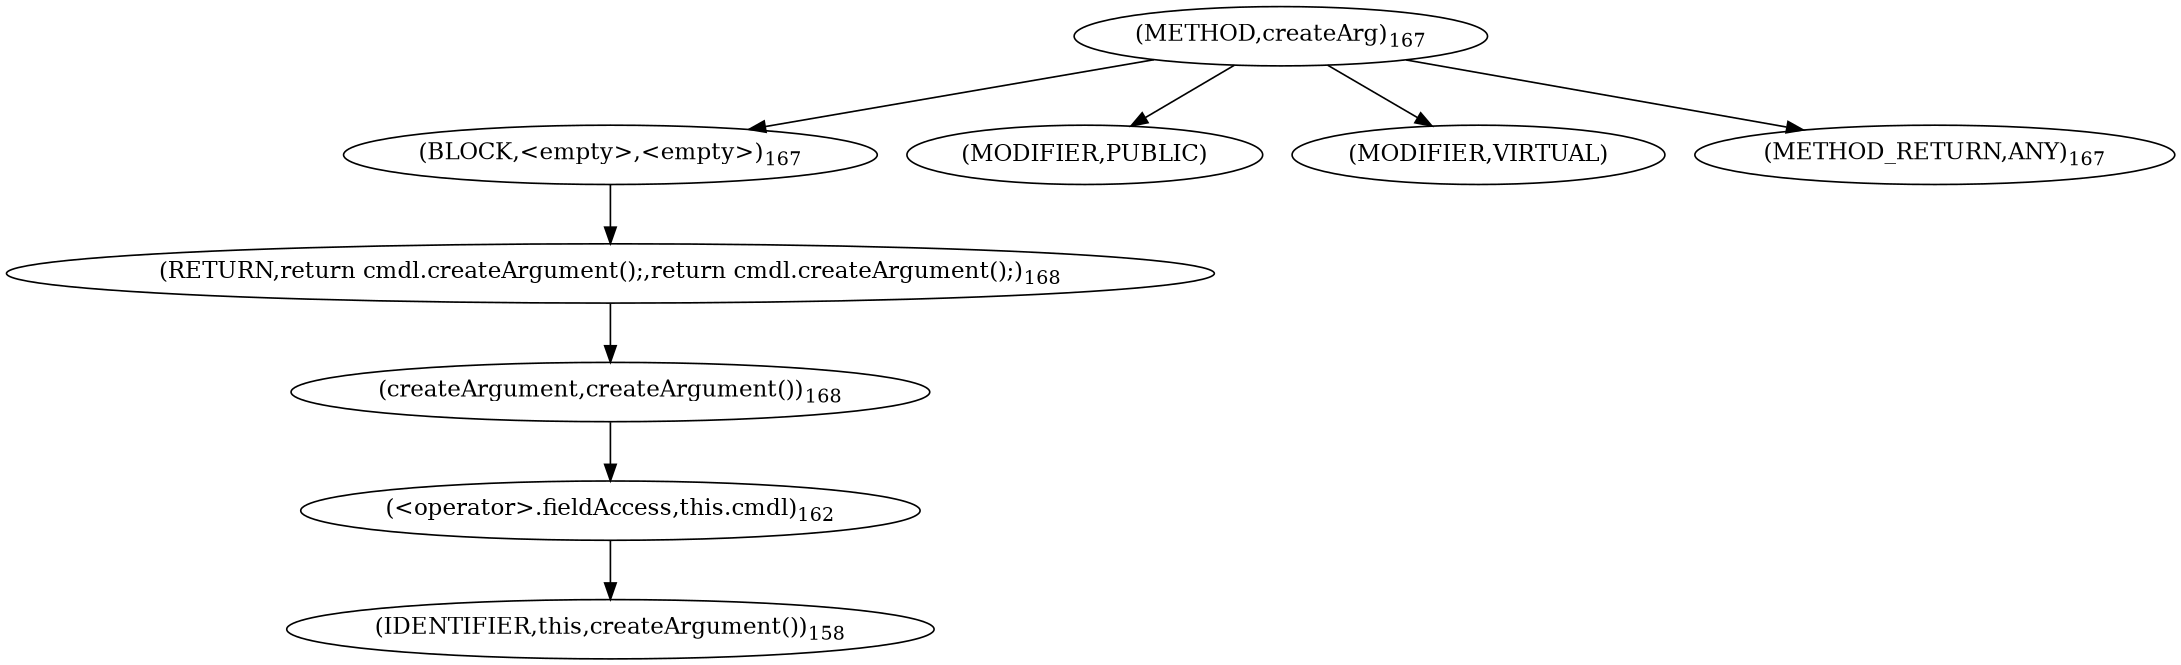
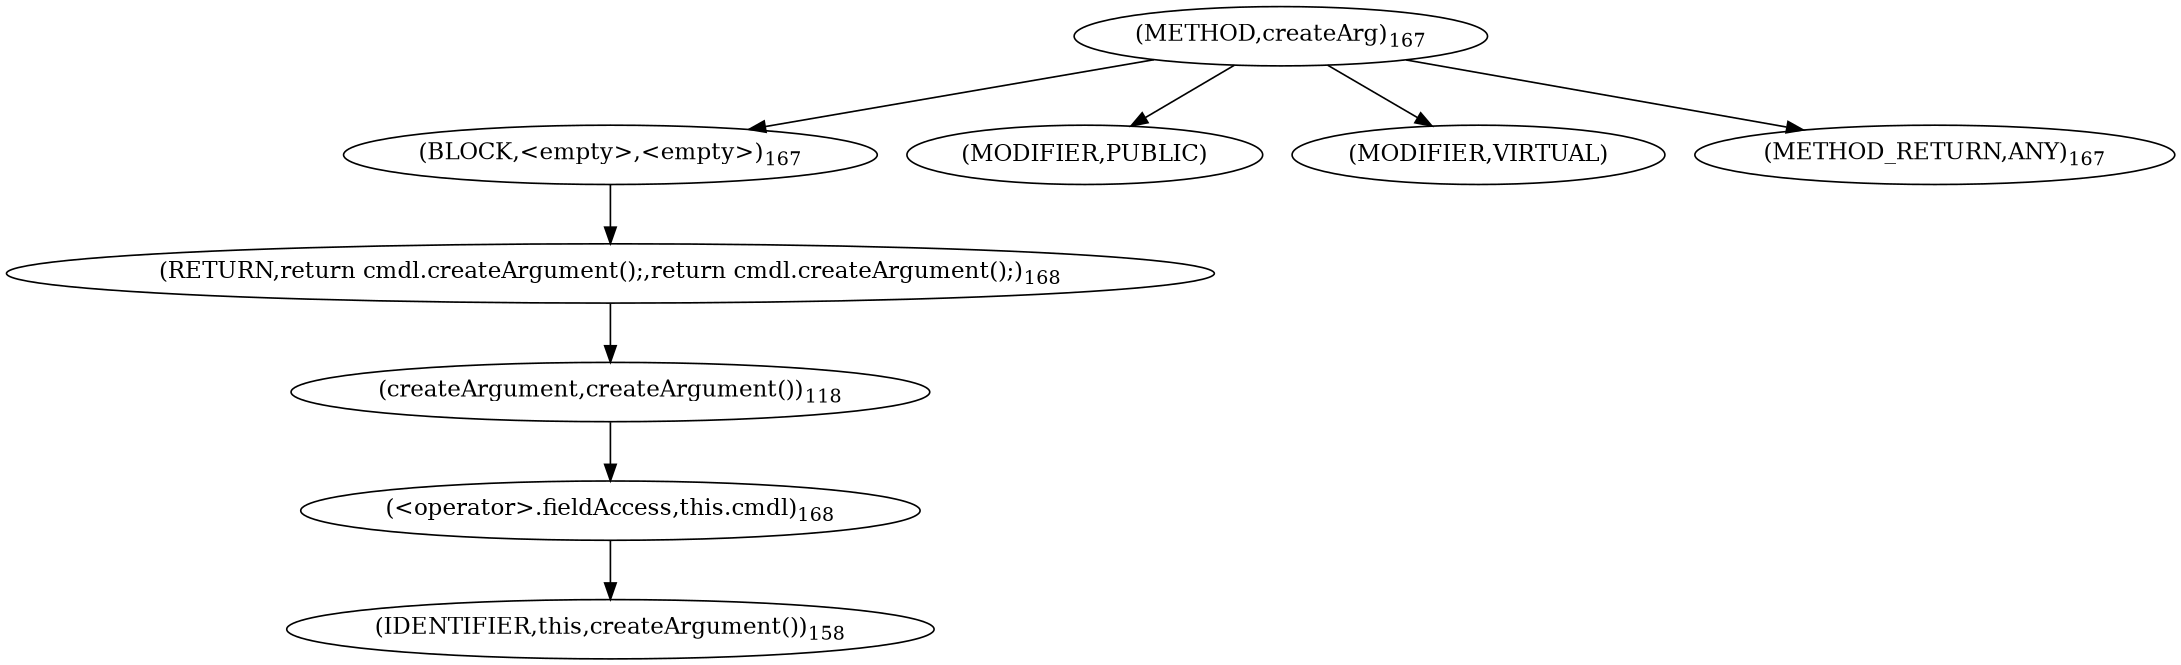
  digraph {
    n1 [label=<(METHOD,createArg)<SUB>167</SUB>>]
    n2 [label=<(BLOCK,&lt;empty&gt;,&lt;empty&gt;)<SUB>167</SUB>>]
    n3 [label=<(MODIFIER,PUBLIC)>]
    n4 [label=<(MODIFIER,VIRTUAL)>]
    n5 [label=<(METHOD_RETURN,ANY)<SUB>167</SUB>>]
    n6 [label=<(RETURN,return cmdl.createArgument();,return cmdl.createArgument();)<SUB>168</SUB>>]
-   n7 [label=<(createArgument,createArgument())<SUB>168</SUB>>]
-   n8 [label=<(&lt;operator&gt;.fieldAccess,this.cmdl)<SUB>162</SUB>>]
+   n7 [label=<(createArgument,createArgument())<SUB>118</SUB>>]
+   n8 [label=<(&lt;operator&gt;.fieldAccess,this.cmdl)<SUB>168</SUB>>]
    n9 [label=<(IDENTIFIER,this,createArgument())<SUB>158</SUB>>]
    n1 -> n2
    n1 -> n3
    n1 -> n4
    n1 -> n5
    n2 -> n6
    n6 -> n7
    n7 -> n8
    n8 -> n9
  }
